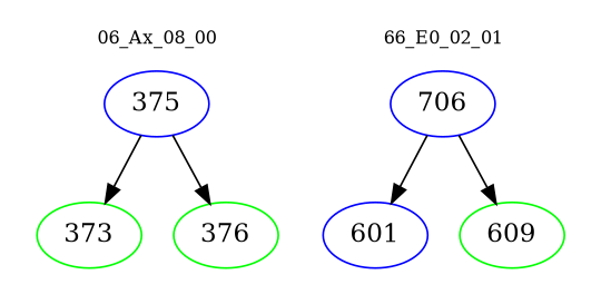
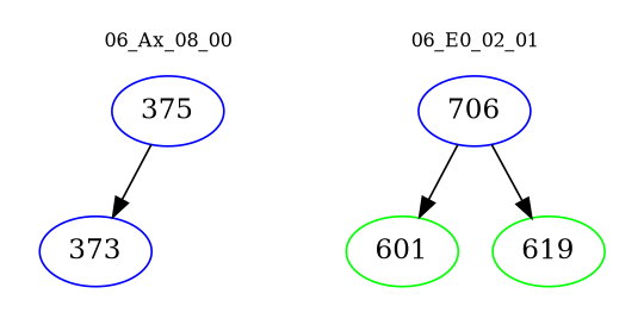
  digraph {
    node [color=green]
    edge [color=black]
    n1 [color=blue label=375]
-   n2 [label=373]
-   n3 [label=376]
+   n2 [color=blue label=373]
    n4 [color=blue label=706]
-   n5 [color=blue label=601]
-   n6 [label=609]
+   n5 [label=601]
+   n6 [label=619]
    subgraph cluster_1 {
      color=white
      fontsize=10
      label="06_Ax_08_00"
      n1
      n2
-     n3
    }
    subgraph cluster_2 {
      color=white
      fontsize=10
-     label="66_E0_02_01"
+     label="06_E0_02_01"
      n4
      n5
      n6
    }
    n1 -> n2
-   n1 -> n3
    n4 -> n5
    n4 -> n6
  }
